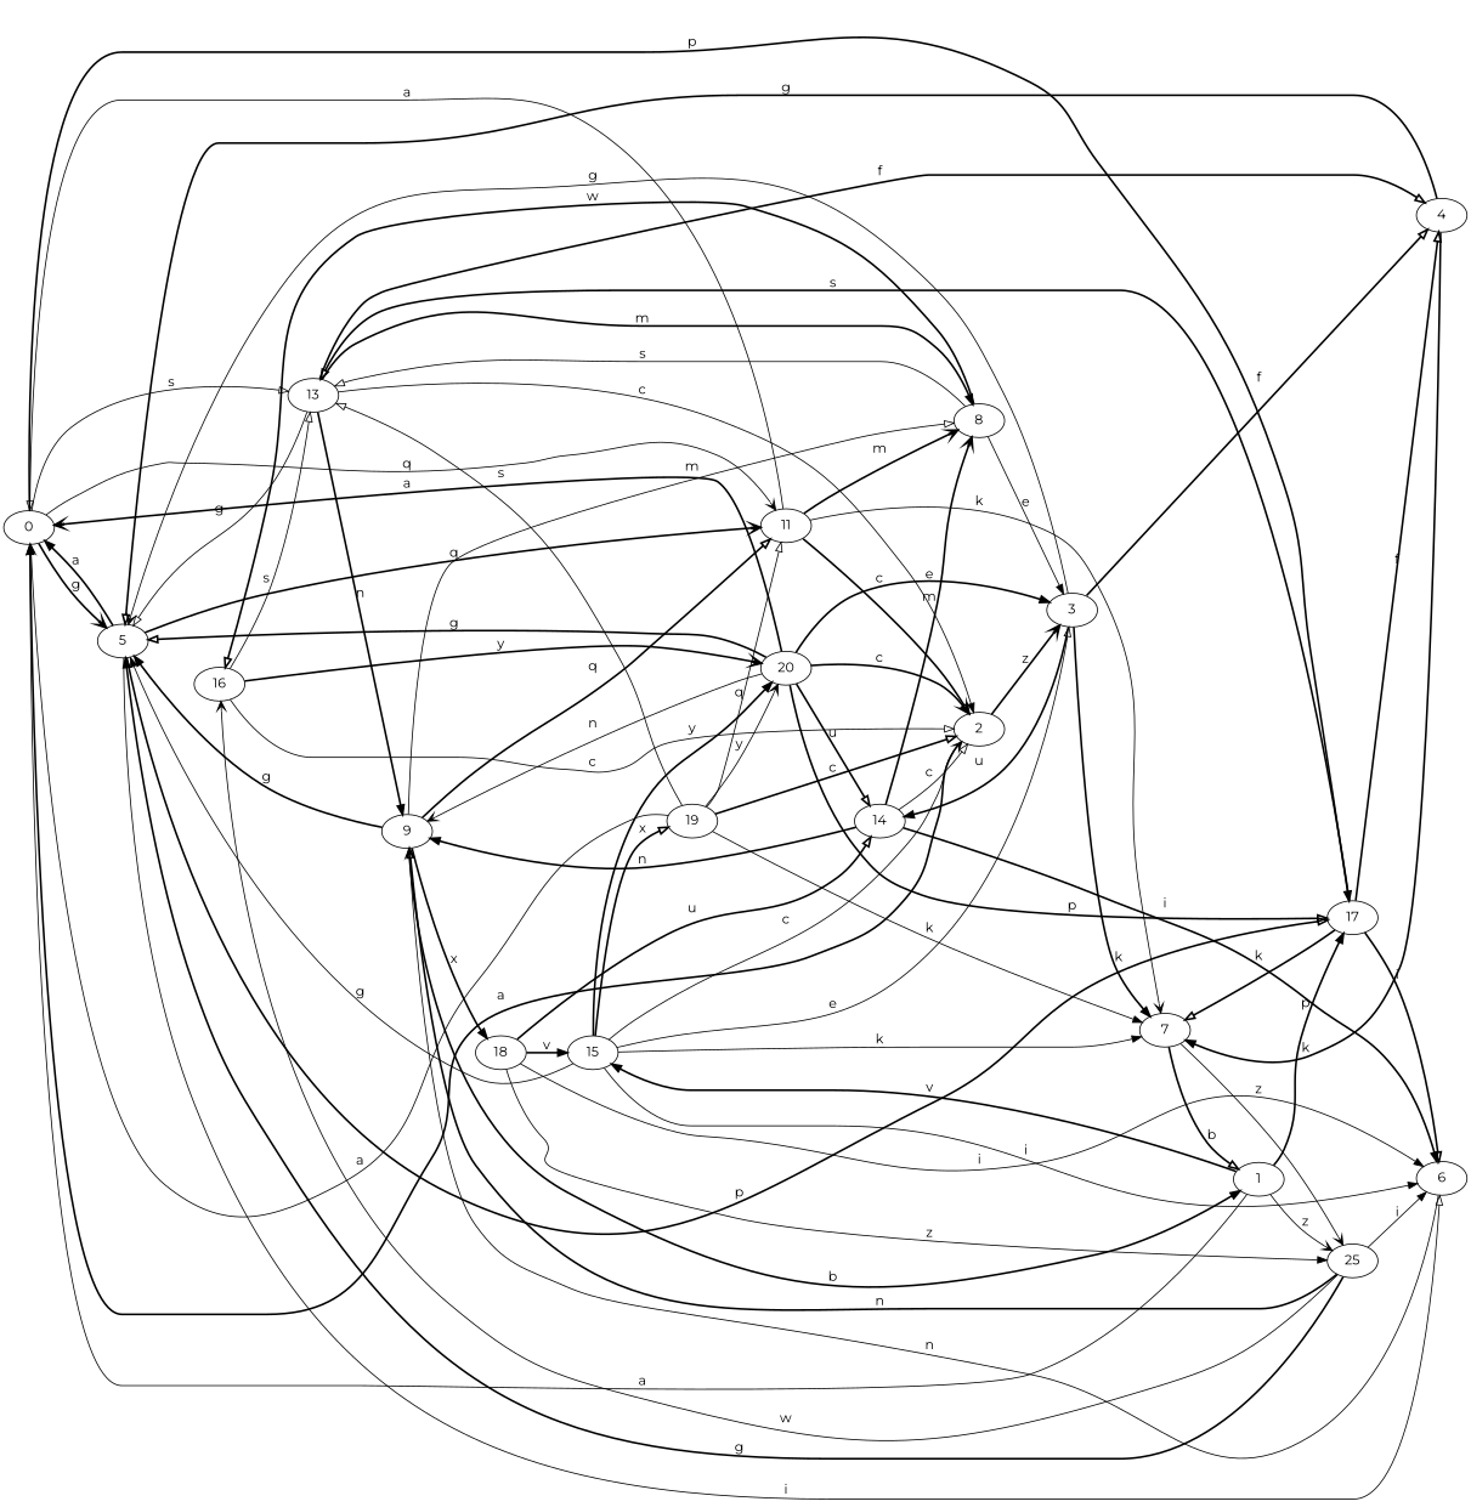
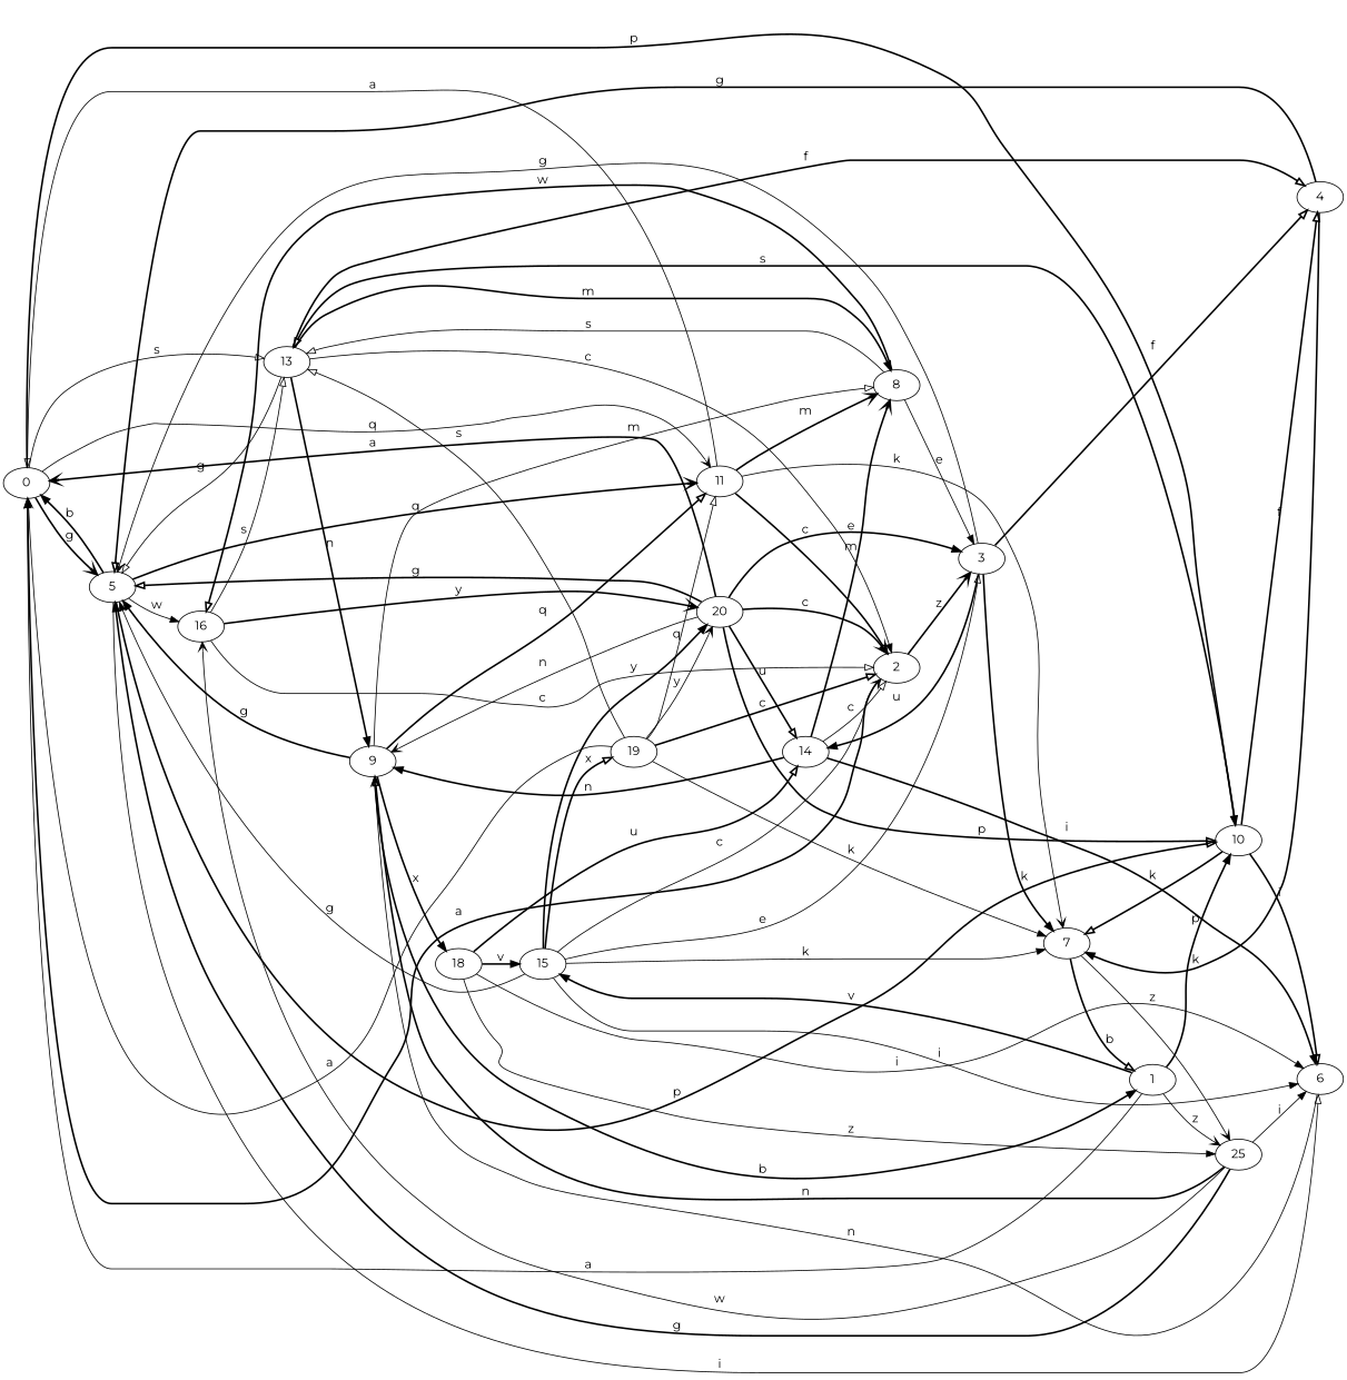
  strict digraph {
    fontname=Montserrat
    rankdir=LR
    node [fontname=Montserrat]
    edge [arrowhead=onormal fontname=Montserrat style=bold]
    0
    5
-   10 [label=17]
+   10
    11
    13
    6
    16
    4
    7
    2
    8
    9
    1
    15
    25
    3
    19
    20
    14
    18
    0 -> 5 [arrowhead=vee label=g]
    0 -> 10 [arrowhead=normal label=p]
    0 -> 11 [arrowhead=vee label=q style=solid]
    0 -> 13 [label=s style=solid]
-   5 -> 0 [arrowhead=normal label=a]
+   5 -> 0 [arrowhead=normal label=b]
    5 -> 10 [label=p]
    5 -> 11 [arrowhead=vee label=q]
    5 -> 6 [label=i style=solid]
+   5 -> 16 [arrowhead=normal label=w style=solid]
    10 -> 13 [label=s]
    10 -> 6 [label=i]
    10 -> 4 [label=f]
    10 -> 7 [label=k]
    11 -> 0 [label=a style=solid]
    11 -> 7 [arrowhead=vee label=k style=solid]
    11 -> 2 [label=c]
    11 -> 8 [arrowhead=vee label=m]
    13 -> 5 [label=g style=solid]
    13 -> 4 [label=f]
    13 -> 2 [arrowhead=normal label=c style=solid]
    13 -> 8 [arrowhead=normal label=m]
    13 -> 9 [arrowhead=normal label=n]
    6 -> 9 [arrowhead=vee label=n style=solid]
    16 -> 13 [label=s style=solid]
    16 -> 2 [label=c style=solid]
    16 -> 20 [arrowhead=vee label=y]
    4 -> 5 [label=g]
    4 -> 7 [arrowhead=normal label=k]
    7 -> 1 [label=b]
    7 -> 25 [arrowhead=vee label=z style=solid]
    2 -> 0 [arrowhead=normal label=a]
    2 -> 3 [arrowhead=vee label=z]
    8 -> 13 [label=s style=solid]
    8 -> 16 [label=w]
    8 -> 3 [arrowhead=normal label=e style=solid]
    9 -> 5 [arrowhead=normal label=g]
    9 -> 11 [label=q]
    9 -> 8 [label=m style=solid]
    9 -> 1 [arrowhead=normal label=b]
    9 -> 18 [arrowhead=normal label=x]
    1 -> 0 [arrowhead=normal label=a style=solid]
    1 -> 10 [arrowhead=normal label=p]
    1 -> 15 [arrowhead=normal label=v]
    1 -> 25 [arrowhead=vee label=z style=solid]
    15 -> 5 [arrowhead=normal label=g style=solid]
    15 -> 6 [arrowhead=normal label=i style=solid]
    15 -> 7 [arrowhead=normal label=k style=solid]
    15 -> 2 [arrowhead=vee label=c style=solid]
    15 -> 3 [label=e style=solid]
    15 -> 19 [label=x]
    15 -> 20 [arrowhead=normal label=y]
    25 -> 5 [arrowhead=normal label=g]
    25 -> 6 [arrowhead=normal label=i style=solid]
    25 -> 16 [arrowhead=vee label=w style=solid]
    25 -> 9 [label=n]
    3 -> 5 [arrowhead=vee label=g style=solid]
    3 -> 4 [label=f]
    3 -> 7 [arrowhead=normal label=k]
    3 -> 14 [arrowhead=normal label=u]
    19 -> 0 [arrowhead=vee label=a style=solid]
    19 -> 11 [label=q style=solid]
    19 -> 13 [label=s style=solid]
    19 -> 7 [arrowhead=normal label=k style=solid]
    19 -> 2 [label=c]
    19 -> 20 [arrowhead=vee label=y style=solid]
    20 -> 0 [arrowhead=vee label=a]
    20 -> 5 [label=g]
    20 -> 10 [label=p]
    20 -> 2 [arrowhead=vee label=c]
    20 -> 9 [arrowhead=vee label=n style=solid]
    20 -> 3 [arrowhead=normal label=e]
    20 -> 14 [label=u]
    14 -> 6 [arrowhead=normal label=i]
    14 -> 2 [label=c style=solid]
    14 -> 8 [arrowhead=vee label=m]
    14 -> 9 [arrowhead=normal label=n]
    18 -> 6 [arrowhead=normal label=i style=solid]
    18 -> 15 [arrowhead=normal label=v]
    18 -> 25 [arrowhead=normal label=z style=solid]
    18 -> 14 [label=u]
  }
